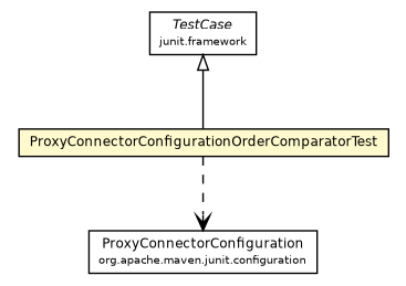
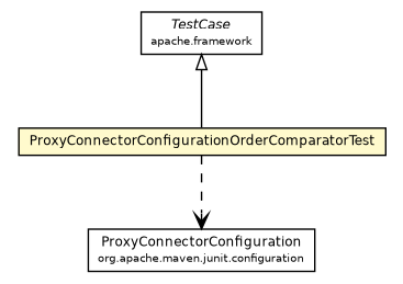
  digraph {
    node [fontcolor=black fontname=Helvetica fontsize=9.0 shape=plaintext]
    edge [fontname=Helvetica headport=p labelfontname=Helvetica labelfontsize=10 tailport=p]
    n1 [label=<<table border="0" cellborder="1" cellspacing="0" cellpadding="2" port="p" bgcolor="lemonChiffon" href="./ProxyConnectorConfigurationOrderComparatorTest.html"> 		<tr><td><table border="0" cellspacing="0" cellpadding="1"> 			<tr><td> ProxyConnectorConfigurationOrderComparatorTest </td></tr> 		</table></td></tr> 		</table>>]
    n2 [label=<<table border="0" cellborder="1" cellspacing="0" cellpadding="2" port="p" href="http://java.sun.com/j2se/1.4.2/docs/api/org/apache/maven/archiva/configuration/ProxyConnectorConfiguration.html"> 		<tr><td><table border="0" cellspacing="0" cellpadding="1"> 			<tr><td> ProxyConnectorConfiguration </td></tr> 			<tr><td><font point-size="7.0"> org.apache.maven.junit.configuration </font></td></tr> 		</table></td></tr> 		</table>>]
-   n3 [label=<<table border="0" cellborder="1" cellspacing="0" cellpadding="2" port="p" href="http://java.sun.com/j2se/1.4.2/docs/api/junit/framework/TestCase.html"> 		<tr><td><table border="0" cellspacing="0" cellpadding="1"> 			<tr><td><font face="Helvetica-Oblique"> TestCase </font></td></tr> 			<tr><td><font point-size="7.0"> junit.framework </font></td></tr> 		</table></td></tr> 		</table>>]
+   n3 [label=<<table border="0" cellborder="1" cellspacing="0" cellpadding="2" port="p" href="http://java.sun.com/j2se/1.4.2/docs/api/junit/framework/TestCase.html"> 		<tr><td><table border="0" cellspacing="0" cellpadding="1"> 			<tr><td><font face="Helvetica-Oblique"> TestCase </font></td></tr> 			<tr><td><font point-size="7.0"> apache.framework </font></td></tr> 		</table></td></tr> 		</table>>]
    n1 -> n2 [arrowhead=open color=black fontcolor=black fontsize=10.0 style=dashed]
    n3 -> n1 [arrowtail=empty dir=back fontsize=10]
  }
